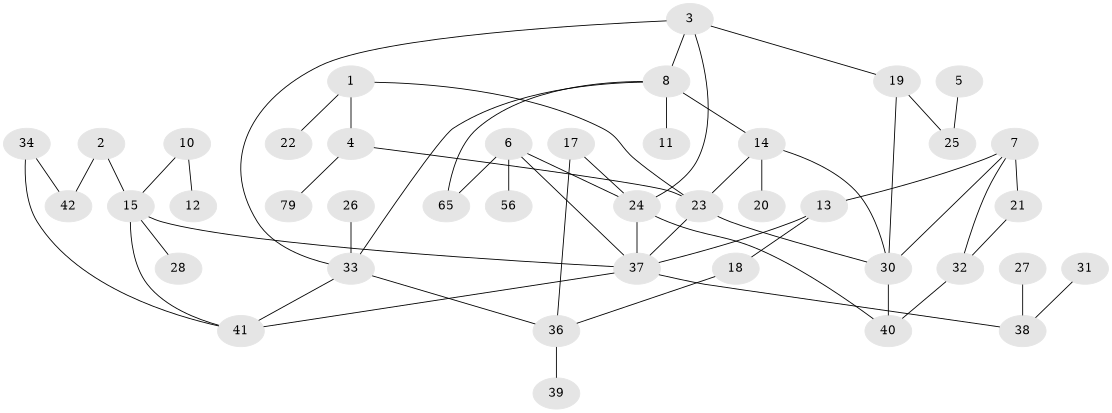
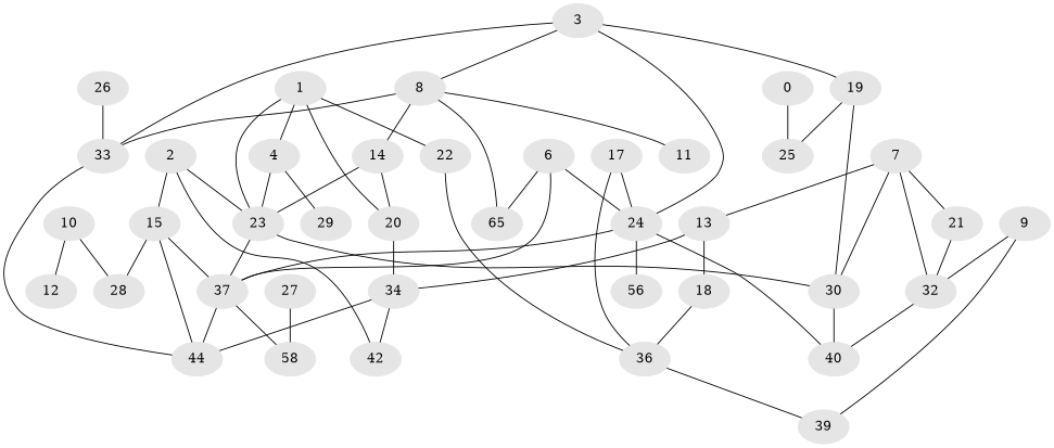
  graph {
    node [color=gray90 style=filled]
    edge [weight=1.0]
    1
    4
    20
    22
    23
-   29 [label=79]
+   29
    34
    36
    37
    30
    2
    15
    42
    28
-   41
+   41 [label=44]
    3
    8
    19
    24
    33
    n21 [label=65]
    11
    14
    25
    40
-   5
+   5 [label=0]
    6
    n28 [label=56]
-   38
+   38 [label=58]
    7
    13
    21
    32
    10
    12
    18
+   9
    39
    17
    26
    27
-   31
    1 -- 4
+   1 -- 20
    1 -- 22
    1 -- 23
    4 -- 23
    4 -- 29
-   33 -- 36
+   20 -- 34
+   22 -- 36
    23 -- 37
    23 -- 30
    34 -- 42
    34 -- 41
    36 -- 39
    37 -- 41
    37 -- 38
    30 -- 40
+   2 -- 23
    2 -- 15
    2 -- 42
    15 -- 37
    15 -- 28
    15 -- 41
    3 -- 8
    3 -- 19
    3 -- 24
    3 -- 33
    8 -- 33
    8 -- n21
    8 -- 11
    8 -- 14 [weight=2.0]
    19 -- 30
    19 -- 25
    24 -- 37 [weight=2.0]
    24 -- 40
    33 -- 41
    14 -- 20
    14 -- 23
-   14 -- 30
    5 -- 25
    6 -- 37 [weight=2.0]
    6 -- 24
    6 -- n21
-   6 -- n28
+   24 -- n28
    7 -- 30
    7 -- 13
    7 -- 21
    7 -- 32
-   13 -- 37 [weight=2.0]
+   13 -- 34 [weight=2.0]
    13 -- 18
    21 -- 32
    32 -- 40
-   10 -- 15
+   10 -- 28
    10 -- 12
    18 -- 36
+   9 -- 32
+   9 -- 39
    17 -- 36
    17 -- 24
    26 -- 33
    27 -- 38
-   31 -- 38
  }
